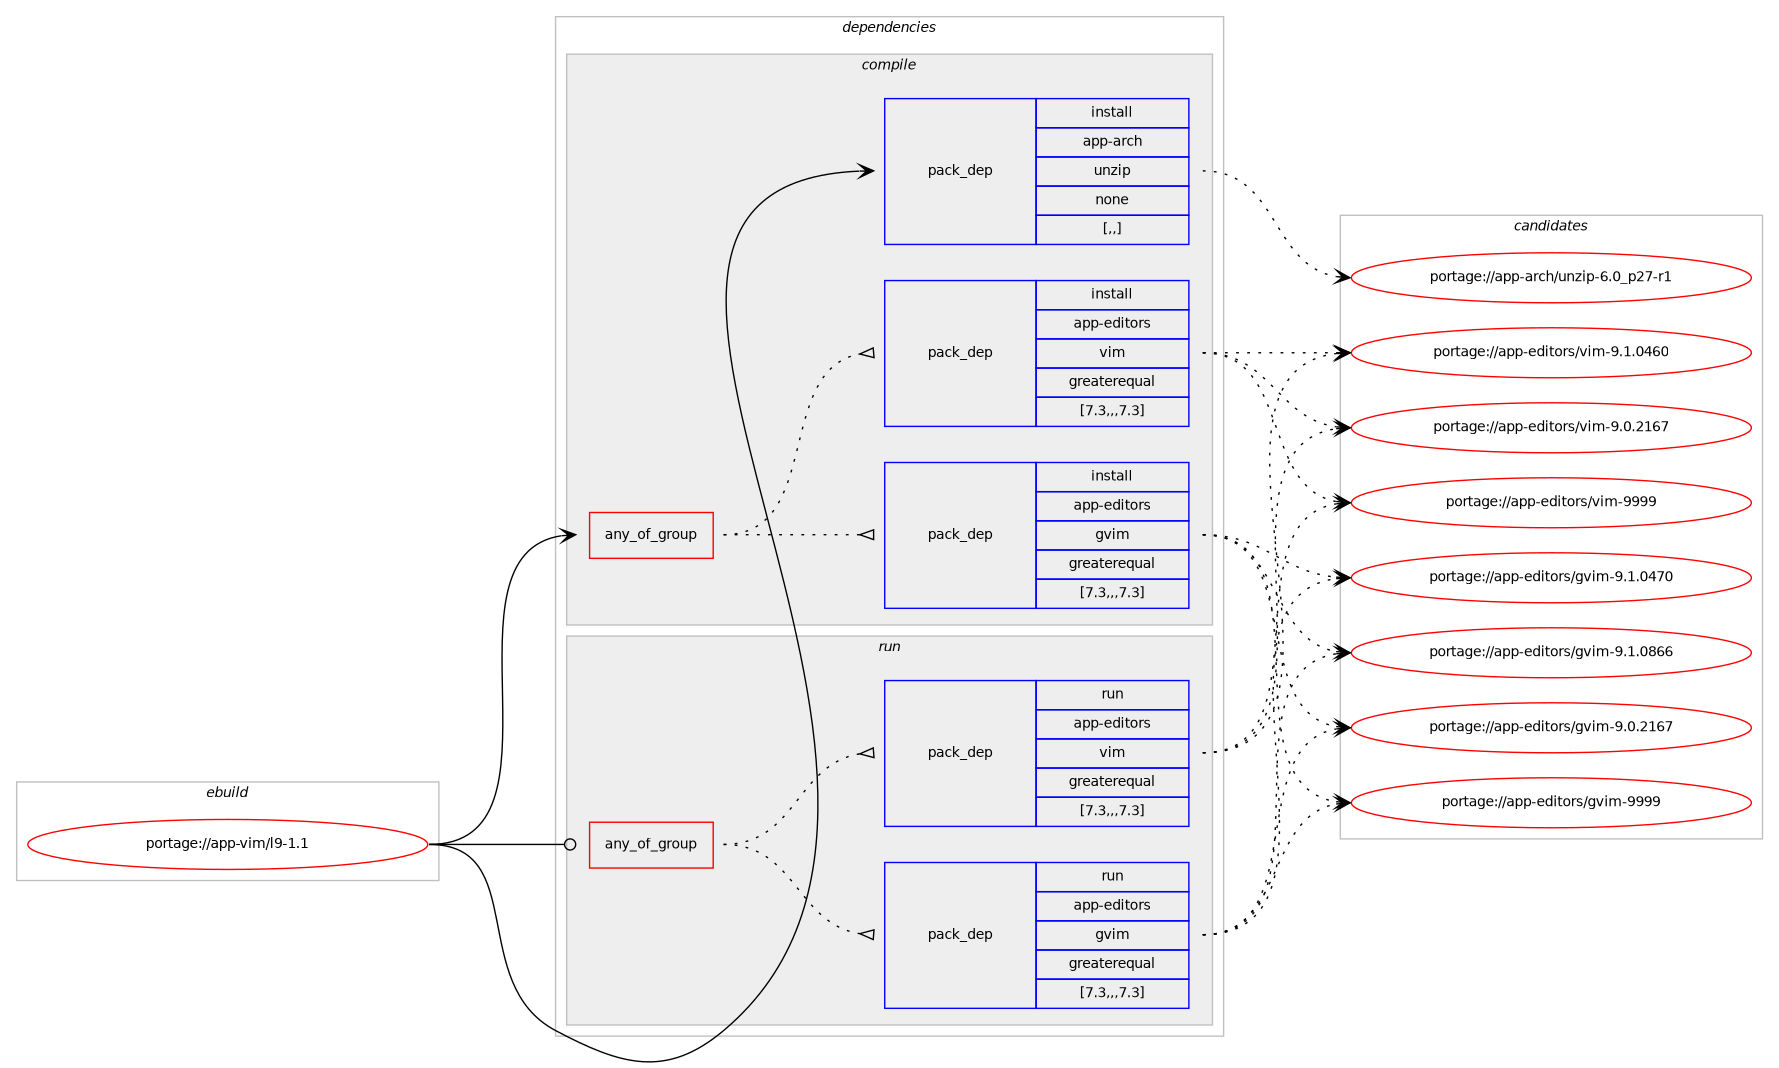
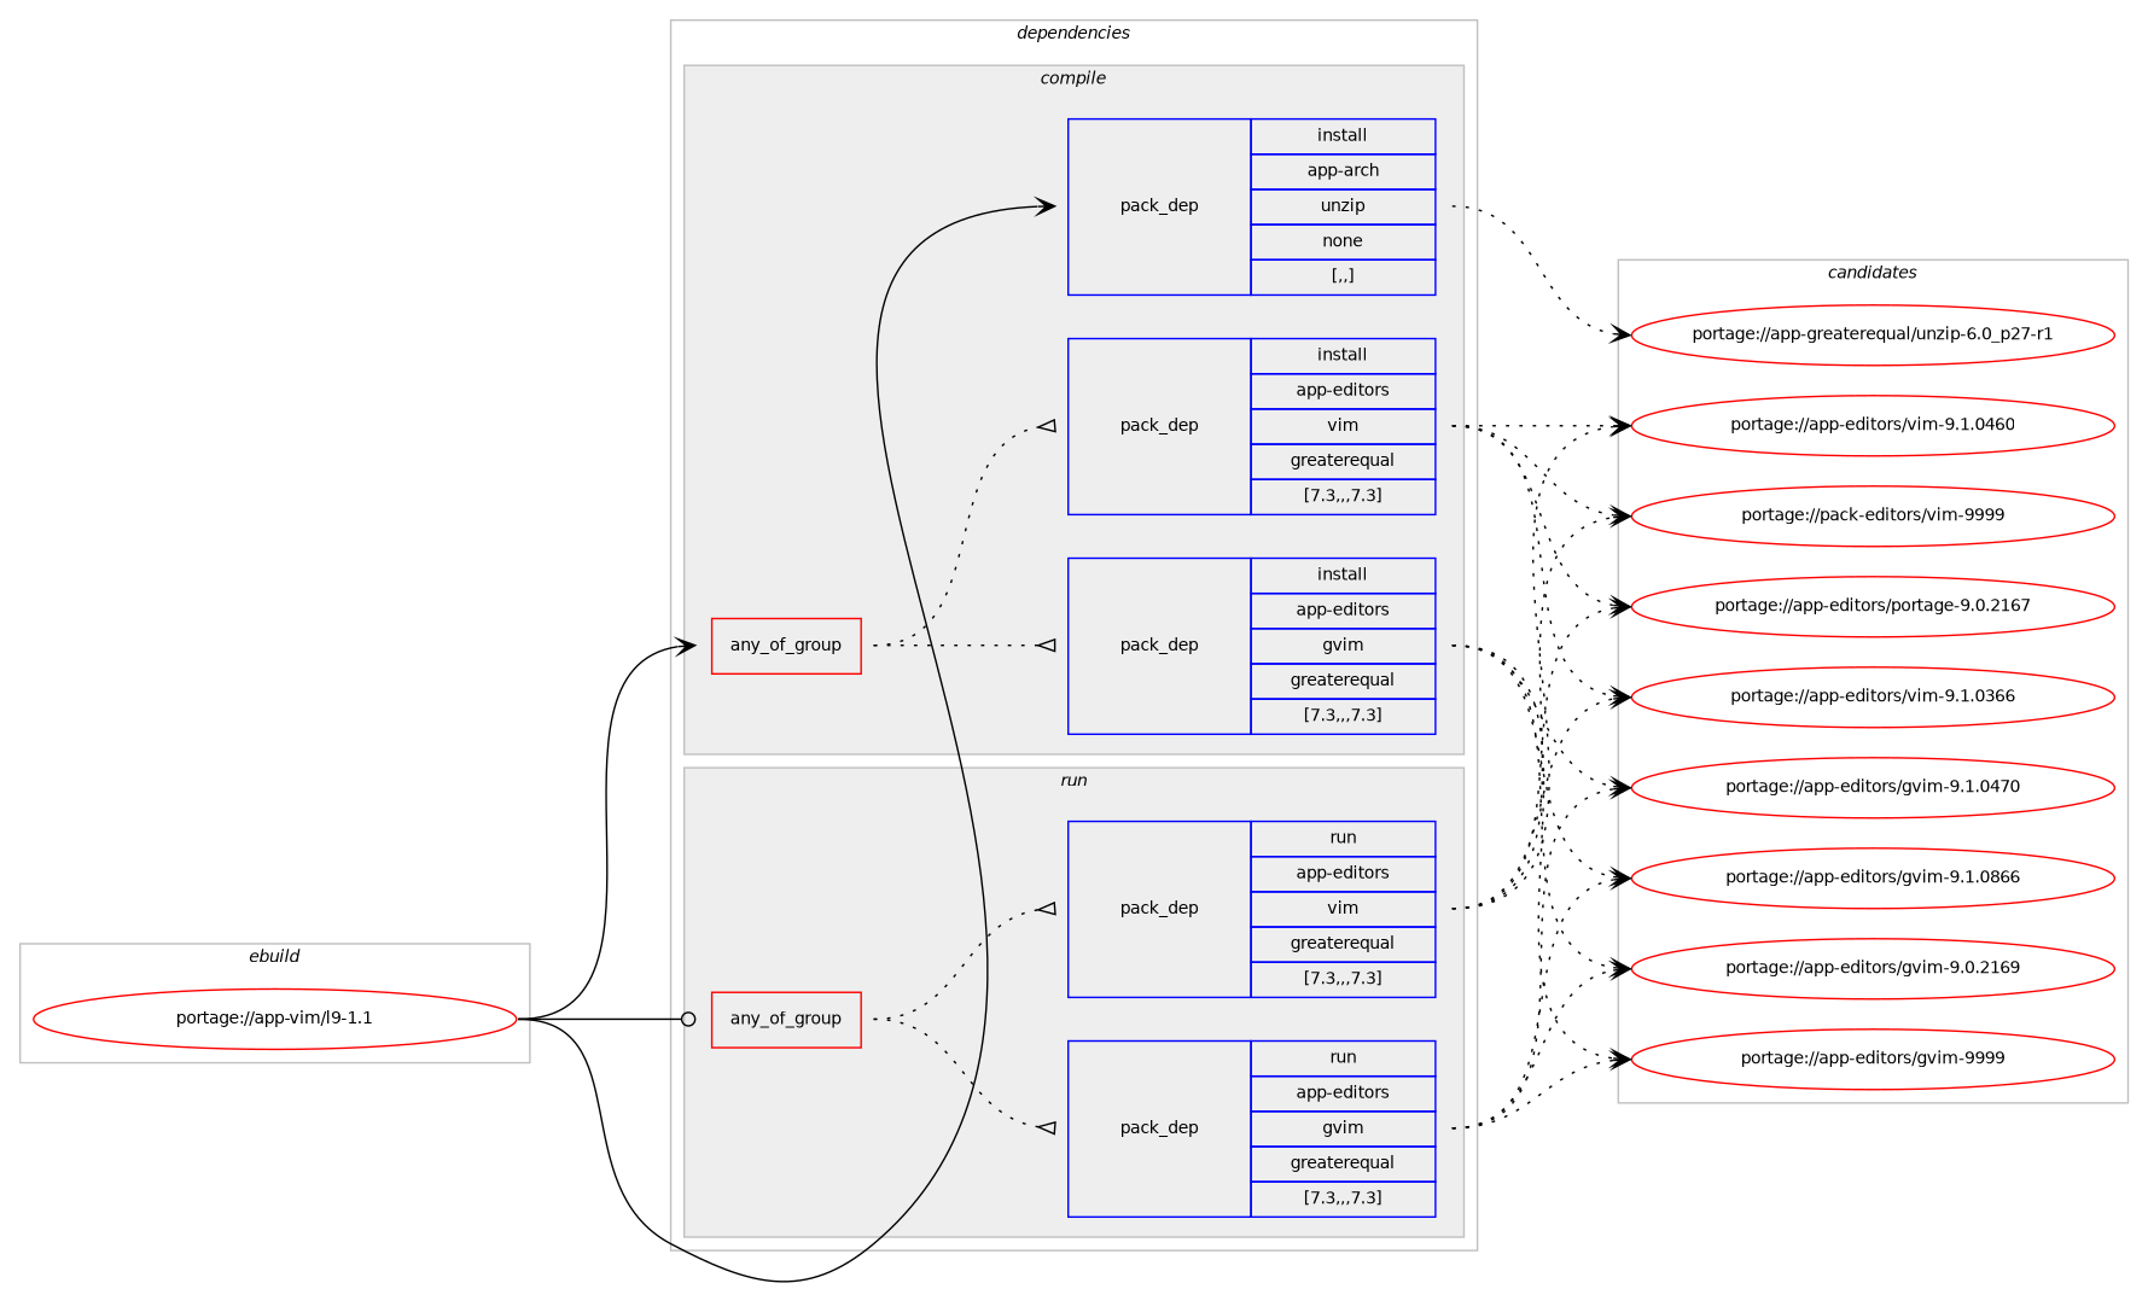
  digraph {
    compound=true
    concentrate=true
    fontname="DejaVu Sans"
    fontsize=10
    newrank=true
    rankdir=LR
    ranksep=1.5
    node [color=red fontname="DejaVu Sans" fontsize=10]
    edge [arrowhead=vee fontname="DejaVu Sans" headport=w style=dotted tailport=e weight=100]
    n1 [label="portage://app-vim/l9-1.1" width=4]
    n2 [color=blue label=<<TABLE BORDER="0" CELLBORDER="1" CELLSPACING="0" CELLPADDING="4" WIDTH="220"><TR><TD ROWSPAN="6" CELLPADDING="30">pack_dep</TD></TR><TR><TD WIDTH="110">install</TD></TR><TR><TD>app-editors</TD></TR><TR><TD>vim</TD></TR><TR><TD>greaterequal</TD></TR><TR><TD>[7.3,,,7.3]</TD></TR></TABLE>> shape=none]
    n3 [color=blue label=<<TABLE BORDER="0" CELLBORDER="1" CELLSPACING="0" CELLPADDING="4" WIDTH="220"><TR><TD ROWSPAN="6" CELLPADDING="30">pack_dep</TD></TR><TR><TD WIDTH="110">install</TD></TR><TR><TD>app-editors</TD></TR><TR><TD>gvim</TD></TR><TR><TD>greaterequal</TD></TR><TR><TD>[7.3,,,7.3]</TD></TR></TABLE>> shape=none]
    n4 [label=<<TABLE BORDER="0" CELLBORDER="1" CELLSPACING="0" CELLPADDING="4"><TR><TD CELLPADDING="10">any_of_group</TD></TR></TABLE>> shape=none]
    n5 [color=blue label=<<TABLE BORDER="0" CELLBORDER="1" CELLSPACING="0" CELLPADDING="4" WIDTH="220"><TR><TD ROWSPAN="6" CELLPADDING="30">pack_dep</TD></TR><TR><TD WIDTH="110">install</TD></TR><TR><TD>app-arch</TD></TR><TR><TD>unzip</TD></TR><TR><TD>none</TD></TR><TR><TD>[,,]</TD></TR></TABLE>> shape=none]
    n6 [color=blue label=<<TABLE BORDER="0" CELLBORDER="1" CELLSPACING="0" CELLPADDING="4" WIDTH="220"><TR><TD ROWSPAN="6" CELLPADDING="30">pack_dep</TD></TR><TR><TD WIDTH="110">run</TD></TR><TR><TD>app-editors</TD></TR><TR><TD>vim</TD></TR><TR><TD>greaterequal</TD></TR><TR><TD>[7.3,,,7.3]</TD></TR></TABLE>> shape=none]
    n7 [color=blue label=<<TABLE BORDER="0" CELLBORDER="1" CELLSPACING="0" CELLPADDING="4" WIDTH="220"><TR><TD ROWSPAN="6" CELLPADDING="30">pack_dep</TD></TR><TR><TD WIDTH="110">run</TD></TR><TR><TD>app-editors</TD></TR><TR><TD>gvim</TD></TR><TR><TD>greaterequal</TD></TR><TR><TD>[7.3,,,7.3]</TD></TR></TABLE>> shape=none]
    n8 [label=<<TABLE BORDER="0" CELLBORDER="1" CELLSPACING="0" CELLPADDING="4"><TR><TD CELLPADDING="10">any_of_group</TD></TR></TABLE>> shape=none]
-   n9 [label="portage://app-editors/vim-9999" width=4]
+   n9 [label="portage://pack-editors/vim-9999" width=4]
    n10 [label="portage://app-editors/vim-9.1.0460" width=4]
-   n12 [label="portage://app-editors/vim-9.0.2167" width=4]
+   n11 [label="portage://app-editors/vim-9.1.0366" width=4]
+   n12 [label="portage://app-editors/portage-9.0.2167" width=4]
    n13 [label="portage://app-editors/gvim-9999" width=4]
    n14 [label="portage://app-editors/gvim-9.1.0470" width=4]
    n15 [label="portage://app-editors/gvim-9.1.0866" width=4]
-   n16 [label="portage://app-editors/gvim-9.0.2167" width=4]
-   n17 [label="portage://app-arch/unzip-6.0_p27-r1" width=4]
+   n16 [label="portage://app-editors/gvim-9.0.2169" width=4]
+   n17 [label="portage://app-greaterequal/unzip-6.0_p27-r1" width=4]
    subgraph cluster_1 {
      color=gray
      label=<<i>ebuild</i>>
      n1
    }
    subgraph cluster_2 {
      color=gray
      label=<<i>dependencies</i>>
      subgraph cluster_3 {
        color=gray
        fillcolor="#eeeeee"
        label=<<i>compile</i>>
        style=filled
        subgraph sub_4 {
          color=gray
          fillcolor="#eeeeee"
          label=<<i>compile</i>>
          style=filled
          n4
          subgraph sub_5 {
            color=gray
            fillcolor="#eeeeee"
            label=<<i>compile</i>>
            style=filled
            n2
          }
          subgraph sub_6 {
            color=gray
            fillcolor="#eeeeee"
            label=<<i>compile</i>>
            style=filled
            n3
          }
        }
        subgraph sub_7 {
          color=gray
          fillcolor="#eeeeee"
          label=<<i>compile</i>>
          style=filled
          n5
        }
      }
      subgraph cluster_8 {
        color=gray
        fillcolor="#eeeeee"
        label=<<i>compile and run</i>>
        style=filled
      }
      subgraph cluster_9 {
        color=gray
        fillcolor="#eeeeee"
        label=<<i>run</i>>
        style=filled
        subgraph sub_10 {
          color=gray
          fillcolor="#eeeeee"
          label=<<i>run</i>>
          style=filled
          n8
          subgraph sub_11 {
            color=gray
            fillcolor="#eeeeee"
            label=<<i>run</i>>
            style=filled
            n6
          }
          subgraph sub_12 {
            color=gray
            fillcolor="#eeeeee"
            label=<<i>run</i>>
            style=filled
            n7
          }
        }
      }
    }
    subgraph cluster_13 {
      color=gray
      label=<<i>candidates</i>>
      rank=same
      subgraph sub_14 {
        color=black
        label=<<i>candidates</i>>
        nodesep=1
        rank=same
        n9
        n10
+       n11
        n12
      }
      subgraph sub_15 {
        color=black
        label=<<i>candidates</i>>
        nodesep=1
        rank=same
        n13
        n14
        n15
        n16
      }
      subgraph sub_16 {
        color=black
        label=<<i>candidates</i>>
        nodesep=1
        rank=same
        n17
      }
      subgraph sub_17 {
        color=black
        label=<<i>candidates</i>>
        nodesep=1
        rank=same
        n9
        n10
+       n11
        n12
      }
      subgraph sub_18 {
        color=black
        label=<<i>candidates</i>>
        nodesep=1
        rank=same
        n13
        n14
        n15
        n16
      }
    }
    n1 -> n4 [style=solid weight=20]
    n1 -> n5 [style=solid weight=20]
    n1 -> n8 [arrowhead=odot style=solid weight=20]
    n2 -> n9
    n2 -> n10
+   n2 -> n11
    n2 -> n12
    n3 -> n13
    n3 -> n14
    n3 -> n15
    n3 -> n16
    n4 -> n2 [arrowhead=oinv weight=20]
    n4 -> n3 [arrowhead=oinv weight=20]
    n5 -> n17
    n6 -> n9
    n6 -> n10
+   n6 -> n11
    n6 -> n12
    n7 -> n13
    n7 -> n14
    n7 -> n15
    n7 -> n16
    n8 -> n6 [arrowhead=oinv weight=20]
    n8 -> n7 [arrowhead=oinv weight=20]
  }
